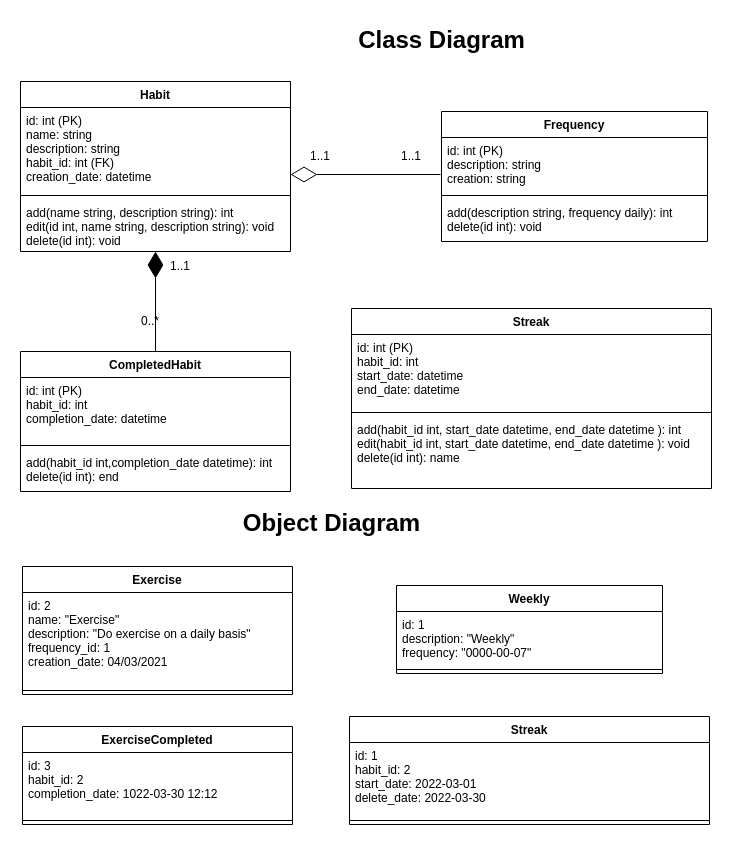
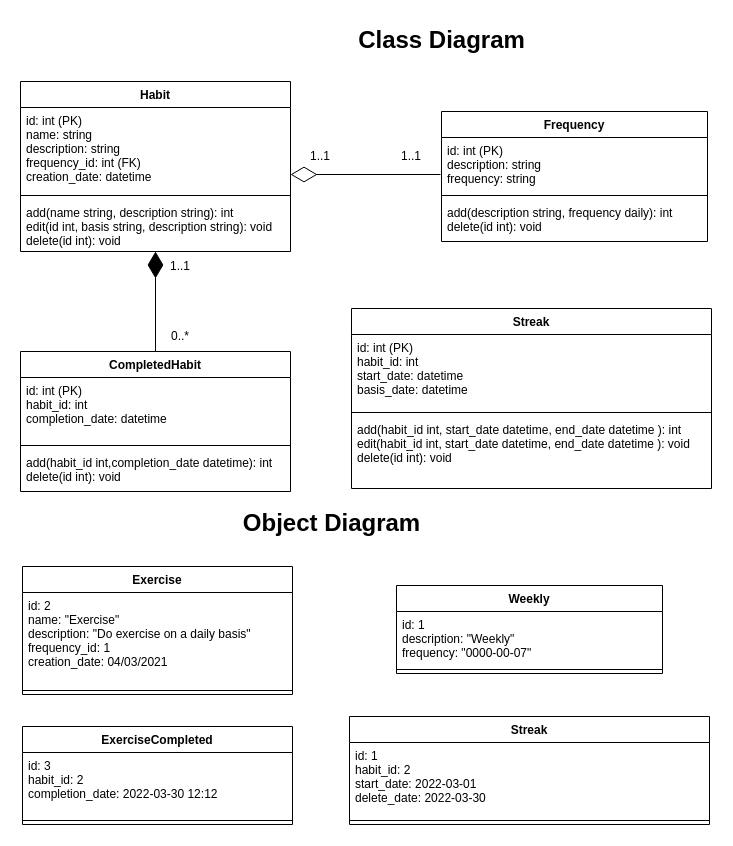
  <mxCell id="0" />
  <mxCell id="1" parent="0" />
  <mxCell id="2" value="Exercise" style="swimlane;fontStyle=1;align=center;verticalAlign=top;childLayout=stackLayout;horizontal=1;startSize=26;horizontalStack=0;resizeParent=1;resizeParentMax=0;resizeLast=0;collapsible=1;marginBottom=0;" parent="1" vertex="1"><mxGeometry x="22" y="566" width="270" height="128" as="geometry" /></mxCell>
  <mxCell id="3" value="id: 2&#10;name: &quot;Exercise&quot;&#10;description: &quot;Do exercise on a daily basis&quot;&#10;frequency_id: 1&#10;creation_date: 04/03/2021" style="text;strokeColor=none;fillColor=none;align=left;verticalAlign=top;spacingLeft=4;spacingRight=4;overflow=hidden;rotatable=0;points=[[0,0.5],[1,0.5]];portConstraint=eastwest;" parent="2" vertex="1"><mxGeometry y="26" width="270" height="94" as="geometry" /></mxCell>
  <mxCell id="4" value="" style="line;strokeWidth=1;fillColor=none;align=left;verticalAlign=middle;spacingTop=-1;spacingLeft=3;spacingRight=3;rotatable=0;labelPosition=right;points=[];portConstraint=eastwest;" parent="2" vertex="1"><mxGeometry y="120" width="270" height="8" as="geometry" /></mxCell>
  <mxCell id="5" value="Habit" style="swimlane;fontStyle=1;align=center;verticalAlign=top;childLayout=stackLayout;horizontal=1;startSize=26;horizontalStack=0;resizeParent=1;resizeParentMax=0;resizeLast=0;collapsible=1;marginBottom=0;" parent="1" vertex="1"><mxGeometry x="20" y="81" width="270" height="170" as="geometry" /></mxCell>
- <mxCell id="6" value="id: int (PK)&#10;name: string&#10;description: string&#10;habit_id: int (FK)&#10;creation_date: datetime&#10;" style="text;strokeColor=none;fillColor=none;align=left;verticalAlign=top;spacingLeft=4;spacingRight=4;overflow=hidden;rotatable=0;points=[[0,0.5],[1,0.5]];portConstraint=eastwest;" parent="5" vertex="1"><mxGeometry y="26" width="270" height="84" as="geometry" /></mxCell>
+ <mxCell id="6" value="id: int (PK)&#10;name: string&#10;description: string&#10;frequency_id: int (FK)&#10;creation_date: datetime&#10;" style="text;strokeColor=none;fillColor=none;align=left;verticalAlign=top;spacingLeft=4;spacingRight=4;overflow=hidden;rotatable=0;points=[[0,0.5],[1,0.5]];portConstraint=eastwest;" parent="5" vertex="1"><mxGeometry y="26" width="270" height="84" as="geometry" /></mxCell>
  <mxCell id="7" value="" style="line;strokeWidth=1;fillColor=none;align=left;verticalAlign=middle;spacingTop=-1;spacingLeft=3;spacingRight=3;rotatable=0;labelPosition=right;points=[];portConstraint=eastwest;" parent="5" vertex="1"><mxGeometry y="110" width="270" height="8" as="geometry" /></mxCell>
- <mxCell id="8" value="add(name string, description string): int&#10;edit(id int, name string, description string): void&#10;delete(id int): void" style="text;strokeColor=none;fillColor=none;align=left;verticalAlign=top;spacingLeft=4;spacingRight=4;overflow=hidden;rotatable=0;points=[[0,0.5],[1,0.5]];portConstraint=eastwest;" parent="5" vertex="1"><mxGeometry y="118" width="270" height="52" as="geometry" /></mxCell>
+ <mxCell id="8" value="add(name string, description string): int&#10;edit(id int, basis string, description string): void&#10;delete(id int): void" style="text;strokeColor=none;fillColor=none;align=left;verticalAlign=top;spacingLeft=4;spacingRight=4;overflow=hidden;rotatable=0;points=[[0,0.5],[1,0.5]];portConstraint=eastwest;" parent="5" vertex="1"><mxGeometry y="118" width="270" height="52" as="geometry" /></mxCell>
  <mxCell id="9" value="Frequency" style="swimlane;fontStyle=1;align=center;verticalAlign=top;childLayout=stackLayout;horizontal=1;startSize=26;horizontalStack=0;resizeParent=1;resizeParentMax=0;resizeLast=0;collapsible=1;marginBottom=0;" parent="1" vertex="1"><mxGeometry x="441" y="111" width="266" height="130" as="geometry" /></mxCell>
- <mxCell id="10" value="id: int (PK)&#10;description: string&#10;creation: string&#10;" style="text;strokeColor=none;fillColor=none;align=left;verticalAlign=top;spacingLeft=4;spacingRight=4;overflow=hidden;rotatable=0;points=[[0,0.5],[1,0.5]];portConstraint=eastwest;" parent="9" vertex="1"><mxGeometry y="26" width="266" height="54" as="geometry" /></mxCell>
+ <mxCell id="10" value="id: int (PK)&#10;description: string&#10;frequency: string&#10;" style="text;strokeColor=none;fillColor=none;align=left;verticalAlign=top;spacingLeft=4;spacingRight=4;overflow=hidden;rotatable=0;points=[[0,0.5],[1,0.5]];portConstraint=eastwest;" parent="9" vertex="1"><mxGeometry y="26" width="266" height="54" as="geometry" /></mxCell>
  <mxCell id="11" value="" style="line;strokeWidth=1;fillColor=none;align=left;verticalAlign=middle;spacingTop=-1;spacingLeft=3;spacingRight=3;rotatable=0;labelPosition=right;points=[];portConstraint=eastwest;" parent="9" vertex="1"><mxGeometry y="80" width="266" height="8" as="geometry" /></mxCell>
  <mxCell id="12" value="add(description string, frequency daily): int&#10;delete(id int): void" style="text;strokeColor=none;fillColor=none;align=left;verticalAlign=top;spacingLeft=4;spacingRight=4;overflow=hidden;rotatable=0;points=[[0,0.5],[1,0.5]];portConstraint=eastwest;" parent="9" vertex="1"><mxGeometry y="88" width="266" height="42" as="geometry" /></mxCell>
  <mxCell id="13" value="Weekly" style="swimlane;fontStyle=1;align=center;verticalAlign=top;childLayout=stackLayout;horizontal=1;startSize=26;horizontalStack=0;resizeParent=1;resizeParentMax=0;resizeLast=0;collapsible=1;marginBottom=0;" parent="1" vertex="1"><mxGeometry x="396" y="585" width="266" height="88" as="geometry" /></mxCell>
  <mxCell id="14" value="id: 1&#10;description: &quot;Weekly&quot;&#10;frequency: &quot;0000-00-07&quot;&#10;" style="text;strokeColor=none;fillColor=none;align=left;verticalAlign=top;spacingLeft=4;spacingRight=4;overflow=hidden;rotatable=0;points=[[0,0.5],[1,0.5]];portConstraint=eastwest;" parent="13" vertex="1"><mxGeometry y="26" width="266" height="54" as="geometry" /></mxCell>
  <mxCell id="15" value="" style="line;strokeWidth=1;fillColor=none;align=left;verticalAlign=middle;spacingTop=-1;spacingLeft=3;spacingRight=3;rotatable=0;labelPosition=right;points=[];portConstraint=eastwest;" parent="13" vertex="1"><mxGeometry y="80" width="266" height="8" as="geometry" /></mxCell>
  <mxCell id="16" value="CompletedHabit" style="swimlane;fontStyle=1;align=center;verticalAlign=top;childLayout=stackLayout;horizontal=1;startSize=26;horizontalStack=0;resizeParent=1;resizeParentMax=0;resizeLast=0;collapsible=1;marginBottom=0;" parent="1" vertex="1"><mxGeometry x="20" y="351" width="270" height="140" as="geometry" /></mxCell>
  <mxCell id="17" value="id: int (PK)&#10;habit_id: int&#10;completion_date: datetime" style="text;strokeColor=none;fillColor=none;align=left;verticalAlign=top;spacingLeft=4;spacingRight=4;overflow=hidden;rotatable=0;points=[[0,0.5],[1,0.5]];portConstraint=eastwest;" parent="16" vertex="1"><mxGeometry y="26" width="270" height="64" as="geometry" /></mxCell>
  <mxCell id="18" value="" style="line;strokeWidth=1;fillColor=none;align=left;verticalAlign=middle;spacingTop=-1;spacingLeft=3;spacingRight=3;rotatable=0;labelPosition=right;points=[];portConstraint=eastwest;" parent="16" vertex="1"><mxGeometry y="90" width="270" height="8" as="geometry" /></mxCell>
- <mxCell id="19" value="add(habit_id int,completion_date datetime): int&#10;delete(id int): end" style="text;strokeColor=none;fillColor=none;align=left;verticalAlign=top;spacingLeft=4;spacingRight=4;overflow=hidden;rotatable=0;points=[[0,0.5],[1,0.5]];portConstraint=eastwest;" parent="16" vertex="1"><mxGeometry y="98" width="270" height="42" as="geometry" /></mxCell>
+ <mxCell id="19" value="add(habit_id int,completion_date datetime): int&#10;delete(id int): void" style="text;strokeColor=none;fillColor=none;align=left;verticalAlign=top;spacingLeft=4;spacingRight=4;overflow=hidden;rotatable=0;points=[[0,0.5],[1,0.5]];portConstraint=eastwest;" parent="16" vertex="1"><mxGeometry y="98" width="270" height="42" as="geometry" /></mxCell>
  <mxCell id="20" value="Class Diagram" style="text;strokeColor=none;fillColor=none;html=1;fontSize=24;fontStyle=1;verticalAlign=middle;align=center;shadow=0;labelBorderColor=none;labelBackgroundColor=none;fontFamily=Helvetica;" parent="1" vertex="1"><mxGeometry x="391" y="20" width="100" height="40" as="geometry" /></mxCell>
  <mxCell id="21" value="Object Diagram" style="text;strokeColor=none;fillColor=none;html=1;fontSize=24;fontStyle=1;verticalAlign=middle;align=center;labelBorderColor=none;labelBackgroundColor=none;" parent="1" vertex="1"><mxGeometry x="281" y="503" width="100" height="40" as="geometry" /></mxCell>
  <mxCell id="22" value="Streak" style="swimlane;fontStyle=1;align=center;verticalAlign=top;childLayout=stackLayout;horizontal=1;startSize=26;horizontalStack=0;resizeParent=1;resizeParentMax=0;resizeLast=0;collapsible=1;marginBottom=0;labelBackgroundColor=none;" parent="1" vertex="1"><mxGeometry x="351" y="308" width="360" height="180" as="geometry" /></mxCell>
- <mxCell id="23" value="id: int (PK)&#10;habit_id: int&#10;start_date: datetime&#10;end_date: datetime" style="text;strokeColor=none;fillColor=none;align=left;verticalAlign=top;spacingLeft=4;spacingRight=4;overflow=hidden;rotatable=0;points=[[0,0.5],[1,0.5]];portConstraint=eastwest;labelBackgroundColor=none;" parent="22" vertex="1"><mxGeometry y="26" width="360" height="74" as="geometry" /></mxCell>
+ <mxCell id="23" value="id: int (PK)&#10;habit_id: int&#10;start_date: datetime&#10;basis_date: datetime" style="text;strokeColor=none;fillColor=none;align=left;verticalAlign=top;spacingLeft=4;spacingRight=4;overflow=hidden;rotatable=0;points=[[0,0.5],[1,0.5]];portConstraint=eastwest;labelBackgroundColor=none;" parent="22" vertex="1"><mxGeometry y="26" width="360" height="74" as="geometry" /></mxCell>
  <mxCell id="24" value="" style="line;strokeWidth=1;fillColor=none;align=left;verticalAlign=middle;spacingTop=-1;spacingLeft=3;spacingRight=3;rotatable=0;labelPosition=right;points=[];portConstraint=eastwest;" parent="22" vertex="1"><mxGeometry y="100" width="360" height="8" as="geometry" /></mxCell>
- <mxCell id="25" value="add(habit_id int, start_date datetime, end_date datetime ): int&#10;edit(habit_id int, start_date datetime, end_date datetime ): void&#10;delete(id int): name" style="text;strokeColor=none;fillColor=none;align=left;verticalAlign=top;spacingLeft=4;spacingRight=4;overflow=hidden;rotatable=0;points=[[0,0.5],[1,0.5]];portConstraint=eastwest;" parent="22" vertex="1"><mxGeometry y="108" width="360" height="72" as="geometry" /></mxCell>
+ <mxCell id="25" value="add(habit_id int, start_date datetime, end_date datetime ): int&#10;edit(habit_id int, start_date datetime, end_date datetime ): void&#10;delete(id int): void" style="text;strokeColor=none;fillColor=none;align=left;verticalAlign=top;spacingLeft=4;spacingRight=4;overflow=hidden;rotatable=0;points=[[0,0.5],[1,0.5]];portConstraint=eastwest;" parent="22" vertex="1"><mxGeometry y="108" width="360" height="72" as="geometry" /></mxCell>
  <mxCell id="26" value="ExerciseCompleted" style="swimlane;fontStyle=1;align=center;verticalAlign=top;childLayout=stackLayout;horizontal=1;startSize=26;horizontalStack=0;resizeParent=1;resizeParentMax=0;resizeLast=0;collapsible=1;marginBottom=0;" parent="1" vertex="1"><mxGeometry x="22" y="726" width="270" height="98" as="geometry" /></mxCell>
- <mxCell id="27" value="id: 3&#10;habit_id: 2&#10;completion_date: 1022-03-30 12:12" style="text;strokeColor=none;fillColor=none;align=left;verticalAlign=top;spacingLeft=4;spacingRight=4;overflow=hidden;rotatable=0;points=[[0,0.5],[1,0.5]];portConstraint=eastwest;" parent="26" vertex="1"><mxGeometry y="26" width="270" height="64" as="geometry" /></mxCell>
+ <mxCell id="27" value="id: 3&#10;habit_id: 2&#10;completion_date: 2022-03-30 12:12" style="text;strokeColor=none;fillColor=none;align=left;verticalAlign=top;spacingLeft=4;spacingRight=4;overflow=hidden;rotatable=0;points=[[0,0.5],[1,0.5]];portConstraint=eastwest;" parent="26" vertex="1"><mxGeometry y="26" width="270" height="64" as="geometry" /></mxCell>
  <mxCell id="28" value="" style="line;strokeWidth=1;fillColor=none;align=left;verticalAlign=middle;spacingTop=-1;spacingLeft=3;spacingRight=3;rotatable=0;labelPosition=right;points=[];portConstraint=eastwest;" parent="26" vertex="1"><mxGeometry y="90" width="270" height="8" as="geometry" /></mxCell>
  <mxCell id="29" value="Streak" style="swimlane;fontStyle=1;align=center;verticalAlign=top;childLayout=stackLayout;horizontal=1;startSize=26;horizontalStack=0;resizeParent=1;resizeParentMax=0;resizeLast=0;collapsible=1;marginBottom=0;" parent="1" vertex="1"><mxGeometry x="349" y="716" width="360" height="108" as="geometry" /></mxCell>
  <mxCell id="30" value="id: 1&#10;habit_id: 2&#10;start_date: 2022-03-01&#10;delete_date: 2022-03-30" style="text;strokeColor=none;fillColor=none;align=left;verticalAlign=top;spacingLeft=4;spacingRight=4;overflow=hidden;rotatable=0;points=[[0,0.5],[1,0.5]];portConstraint=eastwest;" parent="29" vertex="1"><mxGeometry y="26" width="360" height="74" as="geometry" /></mxCell>
  <mxCell id="31" value="" style="line;strokeWidth=1;fillColor=none;align=left;verticalAlign=middle;spacingTop=-1;spacingLeft=3;spacingRight=3;rotatable=0;labelPosition=right;points=[];portConstraint=eastwest;" parent="29" vertex="1"><mxGeometry y="100" width="360" height="8" as="geometry" /></mxCell>
  <mxCell id="32" value="" style="endArrow=diamondThin;endFill=1;endSize=24;html=1;rounded=0;exitX=0.5;exitY=0;exitDx=0;exitDy=0;" parent="1" source="16" edge="1"><mxGeometry width="160" relative="1" as="geometry"><mxPoint x="260" y="311" as="sourcePoint" /><mxPoint x="155" y="251" as="targetPoint" /></mxGeometry></mxCell>
  <mxCell id="33" value="1..1" style="text;html=1;strokeColor=none;fillColor=none;align=center;verticalAlign=middle;whiteSpace=wrap;rounded=0;" parent="1" vertex="1"><mxGeometry x="150" y="251" width="60" height="30" as="geometry" /></mxCell>
- <mxCell id="34" value="0..*" style="text;html=1;strokeColor=none;fillColor=none;align=center;verticalAlign=middle;whiteSpace=wrap;rounded=0;" parent="1" vertex="1"><mxGeometry x="120" y="306" width="60" height="30" as="geometry" /></mxCell>
+ <mxCell id="34" value="0..*" style="text;html=1;strokeColor=none;fillColor=none;align=center;verticalAlign=middle;whiteSpace=wrap;rounded=0;" parent="1" vertex="1"><mxGeometry x="150" y="321" width="60" height="30" as="geometry" /></mxCell>
  <mxCell id="35" value="" style="endArrow=diamondThin;endFill=0;endSize=24;html=1;rounded=0;" parent="1" edge="1"><mxGeometry width="160" relative="1" as="geometry"><mxPoint x="440" y="174" as="sourcePoint" /><mxPoint x="290" y="174" as="targetPoint" /></mxGeometry></mxCell>
  <mxCell id="36" value="1..1" style="text;html=1;strokeColor=none;fillColor=none;align=center;verticalAlign=middle;whiteSpace=wrap;rounded=0;" parent="1" vertex="1"><mxGeometry x="290" y="141" width="60" height="30" as="geometry" /></mxCell>
  <mxCell id="37" value="1..1" style="text;html=1;strokeColor=none;fillColor=none;align=center;verticalAlign=middle;whiteSpace=wrap;rounded=0;" parent="1" vertex="1"><mxGeometry x="381" y="141" width="60" height="30" as="geometry" /></mxCell>
